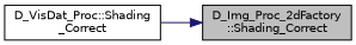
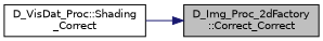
  digraph {
    rankdir=RL
    node [color=black fontname=Helvetica fontsize=10 shape=record style=filled]
-   n1 [fillcolor=grey75 fontcolor=black height=0.2 label="D_Img_Proc_2dFactory\l::Shading_Correct" width=0.4]
+   n1 [fillcolor=grey75 fontcolor=black height=0.2 label="D_Img_Proc_2dFactory\l::Correct_Correct" width=0.4]
    n2 [fillcolor=white height=0.2 label="D_VisDat_Proc::Shading\l_Correct" width=0.4]
    n1 -> n2 [color=midnightblue dir=back fontname=Helvetica fontsize=10 labelfontname=Helvetica labelfontsize=10 style=solid]
  }
